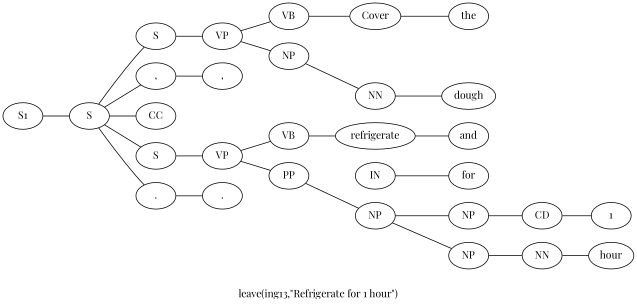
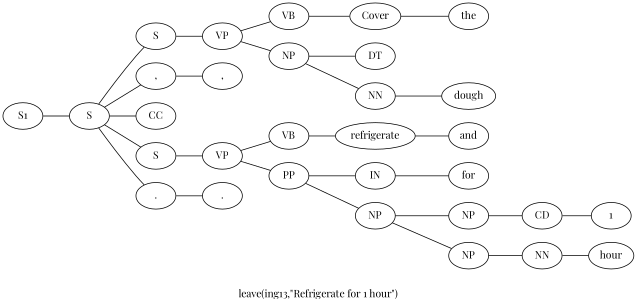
  graph {
    fontname="Playfair Display"
    label="leave(ing13,\"Refrigerate for 1 hour\")"
    rankdir=LR
    node [fontname="Playfair Display"]
    edge [fontname="Playfair Display"]
    n1 [label=S1]
    n2 [label=S]
    n3 [label=S]
    n4 [label=","]
    n5 [label=CC]
    n6 [label=S]
    n7 [label="."]
    n8 [label=VP]
    n9 [label=","]
    n10 [label=VP]
    n11 [label="."]
    n12 [label=VB]
    n13 [label=NP]
    n14 [label=Cover]
+   n15 [label=DT]
    n16 [label=NN]
    n17 [label=the]
    n18 [label=dough]
    n19 [label=and]
    n20 [label=VB]
    n21 [label=PP]
    n22 [label=refrigerate]
    n23 [label=IN]
    n24 [label=NP]
    n25 [label=for]
    n26 [label=NP]
    n27 [label=NP]
    n28 [label=CD]
    n29 [label=NN]
    n30 [label=1]
    n31 [label=hour]
    n1 -- n2
    n2 -- n3
    n2 -- n4
    n2 -- n5
    n2 -- n6
    n2 -- n7
    n3 -- n8
    n4 -- n9
    n6 -- n10
    n7 -- n11
    n8 -- n12
    n8 -- n13
    n10 -- n20
    n10 -- n21
    n12 -- n14
+   n13 -- n15
    n13 -- n16
    n14 -- n17
    n16 -- n18
    n20 -- n22
+   n21 -- n23
    n21 -- n24
    n22 -- n19
    n23 -- n25
    n24 -- n26
    n24 -- n27
    n26 -- n28
    n27 -- n29
    n28 -- n30
    n29 -- n31
  }
